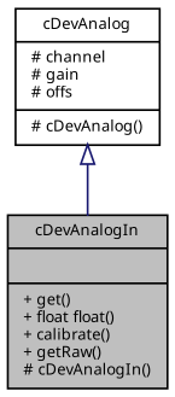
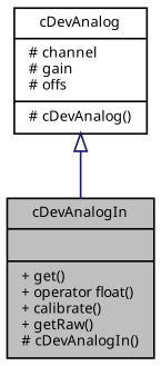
  digraph {
    fontname="Noto Sans"
    node [color=black fontname="Noto Sans" fontsize=8 shape=record style=filled]
-   n1 [fillcolor=grey75 fontcolor=black height=0.2 label="{cDevAnalogIn\n||+ get()\l+ float float()\l+ calibrate()\l+ getRaw()\l# cDevAnalogIn()\l}" width=0.4]
+   n1 [fillcolor=grey75 fontcolor=black height=0.2 label="{cDevAnalogIn\n||+ get()\l+ operator float()\l+ calibrate()\l+ getRaw()\l# cDevAnalogIn()\l}" width=0.4]
    n2 [fillcolor=white height=0.2 label="{cDevAnalog\n|# channel\l# gain\l# offs\l|# cDevAnalog()\l}" width=0.4]
    n2 -> n1 [arrowtail=onormal color=midnightblue dir=back fontname="Noto Sans" fontsize=8 labelfontname=Sans labelfontsize=8 style=solid]
  }
